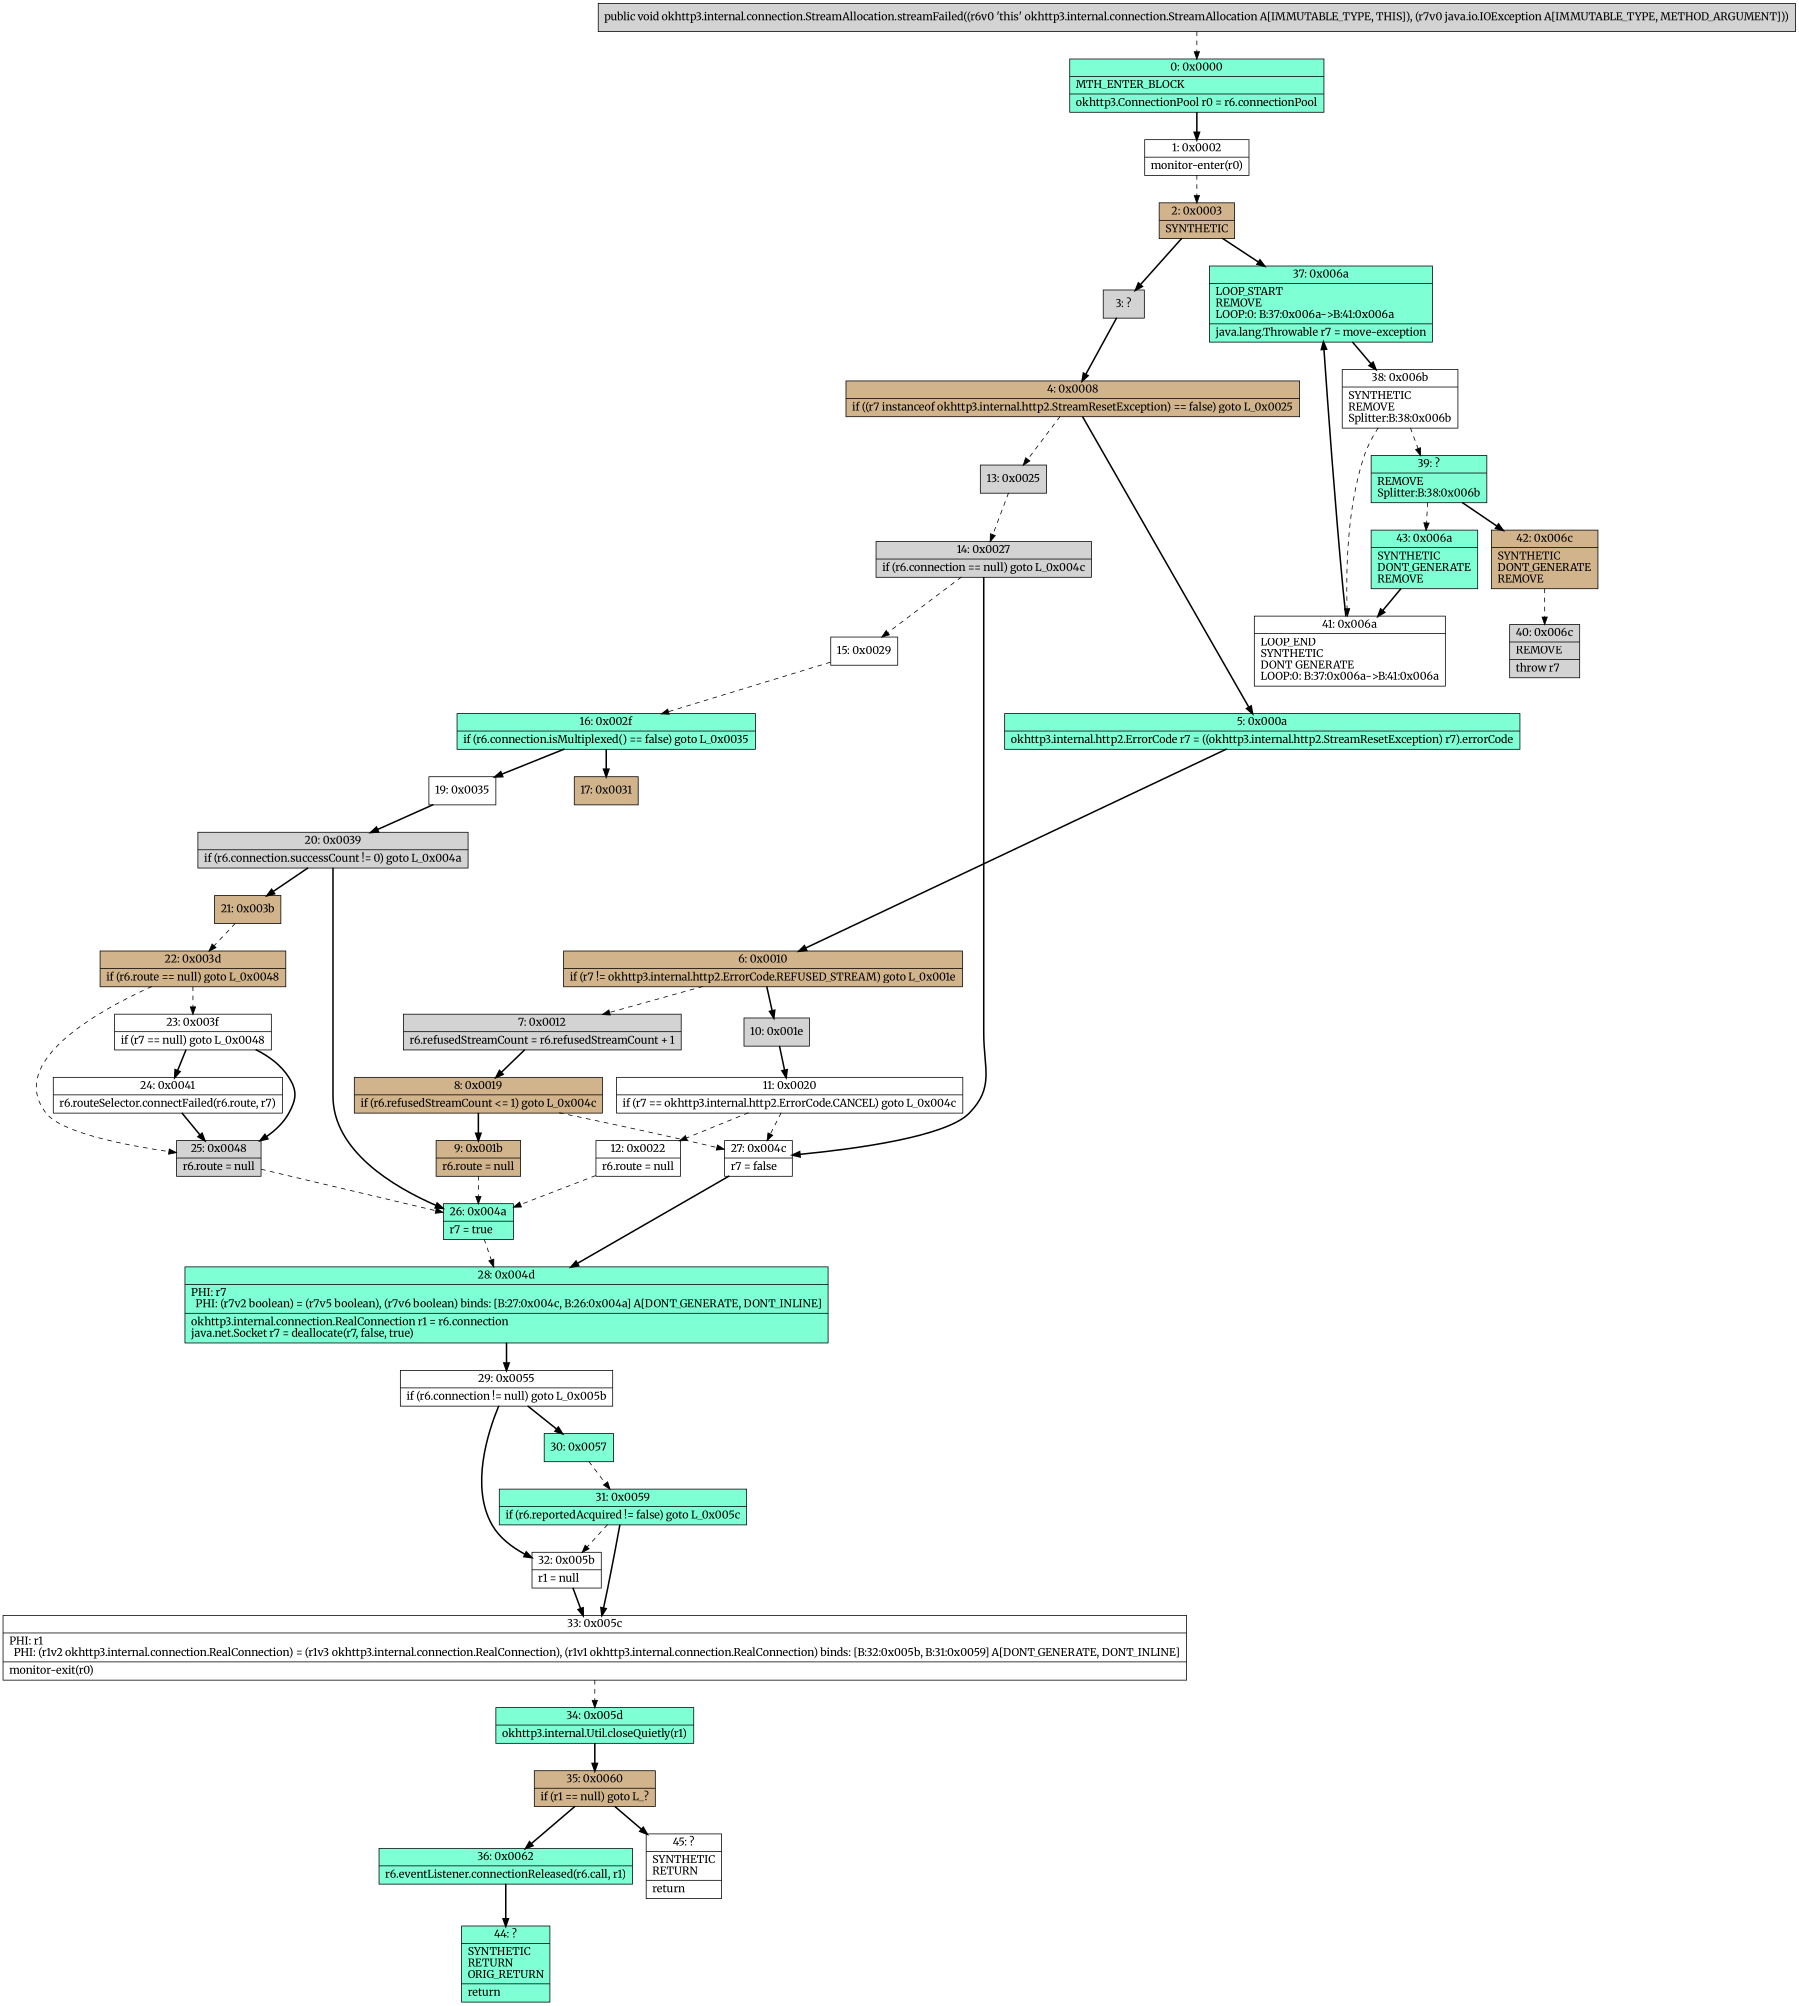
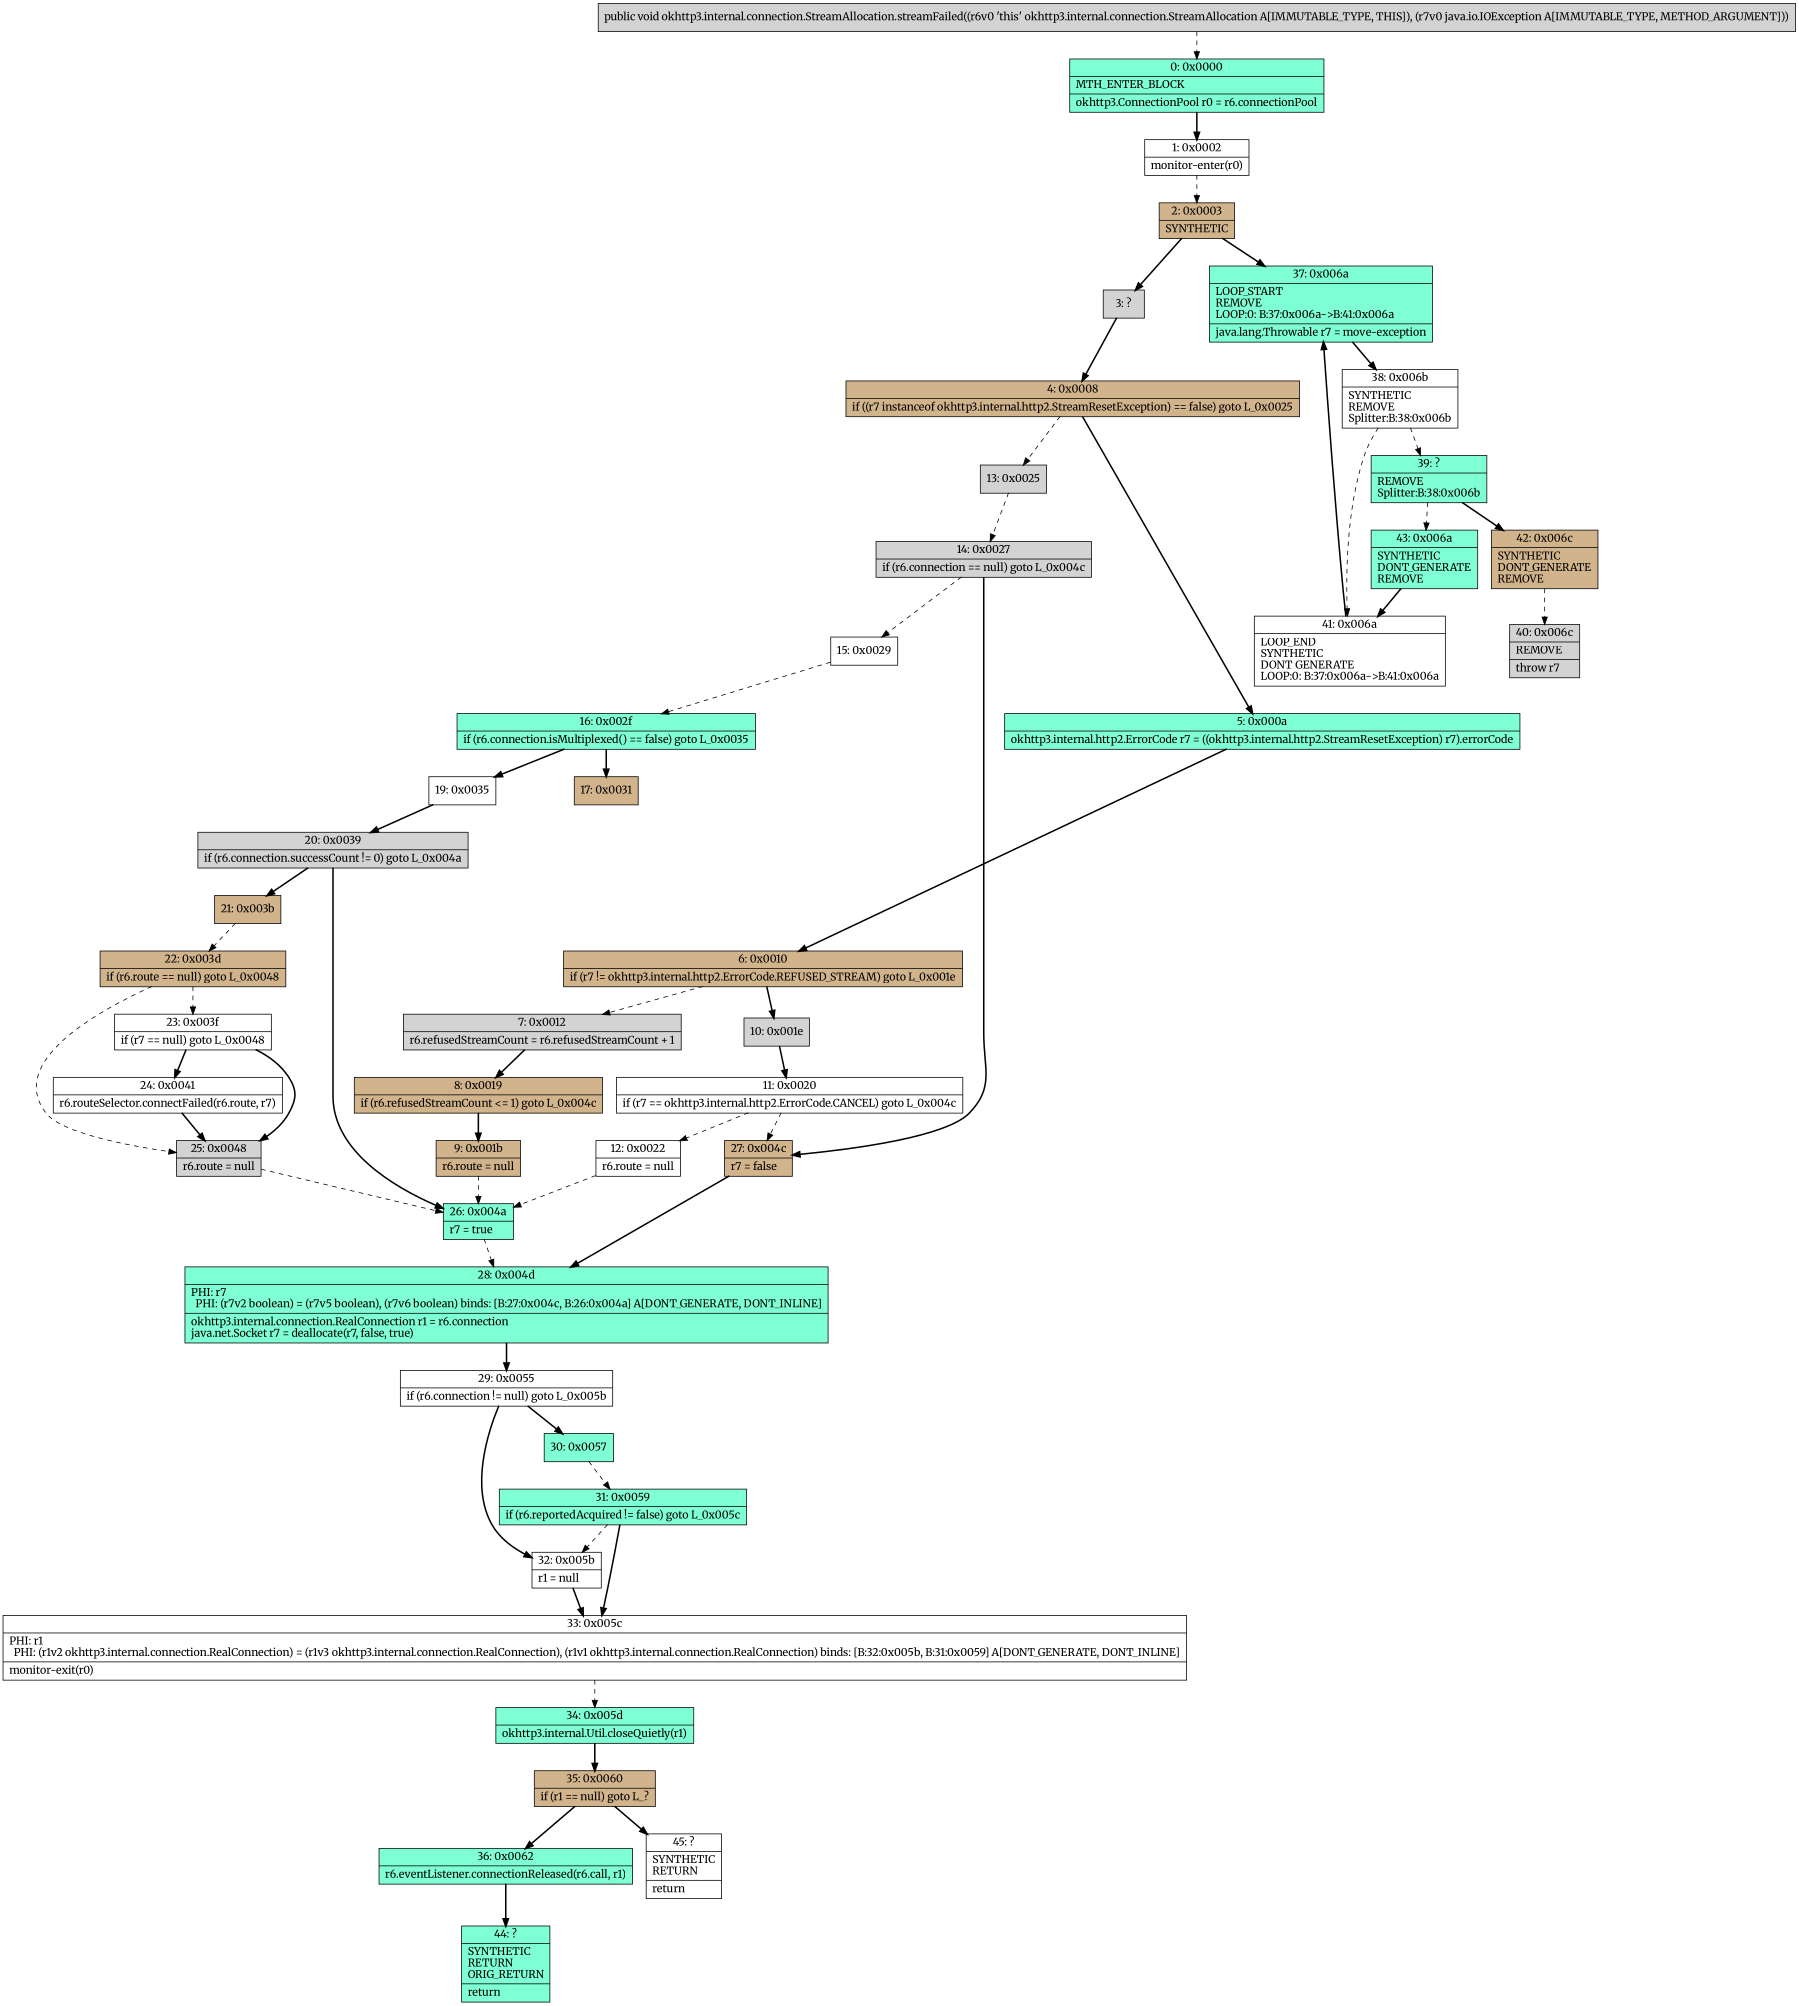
  digraph {
    fontname=Merriweather
    node [fillcolor=aquamarine fontname=Merriweather shape=record style=filled]
    edge [fontname=Merriweather style=bold]
    n1 [label="{0\:\ 0x0000|MTH_ENTER_BLOCK\l|okhttp3.ConnectionPool r0 = r6.connectionPool\l}"]
    n2 [fillcolor=white label="{1\:\ 0x0002|monitor\-enter(r0)\l}"]
    n3 [fillcolor=tan label="{2\:\ 0x0003|SYNTHETIC\l}"]
    n4 [fillcolor=lightgrey label="{3\:\ ?}"]
    n5 [label="{37\:\ 0x006a|LOOP_START\lREMOVE\lLOOP:0: B:37:0x006a\-\>B:41:0x006a\l|java.lang.Throwable r7 = move\-exception\l}"]
    n6 [fillcolor=tan label="{4\:\ 0x0008|if ((r7 instanceof okhttp3.internal.http2.StreamResetException) == false) goto L_0x0025\l}"]
    n7 [fillcolor=white label="{38\:\ 0x006b|SYNTHETIC\lREMOVE\lSplitter:B:38:0x006b\l}"]
    n8 [label="{5\:\ 0x000a|okhttp3.internal.http2.ErrorCode r7 = ((okhttp3.internal.http2.StreamResetException) r7).errorCode\l}"]
    n9 [fillcolor=lightgrey label="{13\:\ 0x0025}"]
    n10 [fillcolor=tan label="{6\:\ 0x0010|if (r7 != okhttp3.internal.http2.ErrorCode.REFUSED_STREAM) goto L_0x001e\l}"]
    n11 [fillcolor=lightgrey label="{14\:\ 0x0027|if (r6.connection == null) goto L_0x004c\l}"]
    n12 [fillcolor=lightgrey label="{7\:\ 0x0012|r6.refusedStreamCount = r6.refusedStreamCount + 1\l}"]
    n13 [fillcolor=lightgrey label="{10\:\ 0x001e}"]
    n14 [fillcolor=tan label="{8\:\ 0x0019|if (r6.refusedStreamCount \<= 1) goto L_0x004c\l}"]
    n15 [fillcolor=white label="{11\:\ 0x0020|if (r7 == okhttp3.internal.http2.ErrorCode.CANCEL) goto L_0x004c\l}"]
    n16 [fillcolor=tan label="{9\:\ 0x001b|r6.route = null\l}"]
-   n17 [fillcolor=white label="{27\:\ 0x004c|r7 = false\l}"]
+   n17 [fillcolor=tan label="{27\:\ 0x004c|r7 = false\l}"]
    n18 [label="{26\:\ 0x004a|r7 = true\l}"]
    n19 [label="{28\:\ 0x004d|PHI: r7 \l  PHI: (r7v2 boolean) = (r7v5 boolean), (r7v6 boolean) binds: [B:27:0x004c, B:26:0x004a] A[DONT_GENERATE, DONT_INLINE]\l|okhttp3.internal.connection.RealConnection r1 = r6.connection\ljava.net.Socket r7 = deallocate(r7, false, true)\l}"]
    n20 [fillcolor=white label="{12\:\ 0x0022|r6.route = null\l}"]
    n21 [fillcolor=white label="{15\:\ 0x0029}"]
    n22 [label="{16\:\ 0x002f|if (r6.connection.isMultiplexed() == false) goto L_0x0035\l}"]
    n23 [fillcolor=tan label="{17\:\ 0x0031}"]
    n24 [fillcolor=white label="{19\:\ 0x0035}"]
    n25 [fillcolor=lightgrey label="{20\:\ 0x0039|if (r6.connection.successCount != 0) goto L_0x004a\l}"]
    n26 [fillcolor=tan label="{21\:\ 0x003b}"]
    n27 [fillcolor=tan label="{22\:\ 0x003d|if (r6.route == null) goto L_0x0048\l}"]
    n28 [fillcolor=white label="{23\:\ 0x003f|if (r7 == null) goto L_0x0048\l}"]
    n29 [fillcolor=lightgrey label="{25\:\ 0x0048|r6.route = null\l}"]
    n30 [fillcolor=white label="{24\:\ 0x0041|r6.routeSelector.connectFailed(r6.route, r7)\l}"]
    n31 [fillcolor=white label="{29\:\ 0x0055|if (r6.connection != null) goto L_0x005b\l}"]
    n32 [label="{30\:\ 0x0057}"]
    n33 [fillcolor=white label="{32\:\ 0x005b|r1 = null\l}"]
    n34 [label="{31\:\ 0x0059|if (r6.reportedAcquired != false) goto L_0x005c\l}"]
    n35 [fillcolor=white label="{33\:\ 0x005c|PHI: r1 \l  PHI: (r1v2 okhttp3.internal.connection.RealConnection) = (r1v3 okhttp3.internal.connection.RealConnection), (r1v1 okhttp3.internal.connection.RealConnection) binds: [B:32:0x005b, B:31:0x0059] A[DONT_GENERATE, DONT_INLINE]\l|monitor\-exit(r0)\l}"]
    n36 [label="{34\:\ 0x005d|okhttp3.internal.Util.closeQuietly(r1)\l}"]
    n37 [fillcolor=tan label="{35\:\ 0x0060|if (r1 == null) goto L_?\l}"]
    n38 [label="{36\:\ 0x0062|r6.eventListener.connectionReleased(r6.call, r1)\l}"]
    n39 [fillcolor=white label="{45\:\ ?|SYNTHETIC\lRETURN\l|return\l}"]
    n40 [label="{44\:\ ?|SYNTHETIC\lRETURN\lORIG_RETURN\l|return\l}"]
    n41 [label="{39\:\ ?|REMOVE\lSplitter:B:38:0x006b\l}"]
    n42 [fillcolor=white label="{41\:\ 0x006a|LOOP_END\lSYNTHETIC\lDONT_GENERATE\lLOOP:0: B:37:0x006a\-\>B:41:0x006a\l}"]
    n43 [fillcolor=tan label="{42\:\ 0x006c|SYNTHETIC\lDONT_GENERATE\lREMOVE\l}"]
    n44 [label="{43\:\ 0x006a|SYNTHETIC\lDONT_GENERATE\lREMOVE\l}"]
    n45 [fillcolor=lightgrey label="{40\:\ 0x006c|REMOVE\l|throw r7\l}"]
    n46 [fillcolor=lightgrey label="{public void okhttp3.internal.connection.StreamAllocation.streamFailed((r6v0 'this' okhttp3.internal.connection.StreamAllocation A[IMMUTABLE_TYPE, THIS]), (r7v0 java.io.IOException A[IMMUTABLE_TYPE, METHOD_ARGUMENT])) }"]
    n1 -> n2
    n2 -> n3 [style=dashed]
    n3 -> n4
    n3 -> n5
    n4 -> n6
    n5 -> n7
    n6 -> n8
    n6 -> n9 [style=dashed]
    n7 -> n41 [style=dashed]
    n7 -> n42 [style=dashed]
    n8 -> n10
    n9 -> n11 [style=dashed]
    n10 -> n12 [style=dashed]
    n10 -> n13
    n11 -> n17
    n11 -> n21 [style=dashed]
    n12 -> n14
    n13 -> n15
    n14 -> n16
-   n14 -> n17 [style=dashed]
    n15 -> n17 [style=dashed]
    n15 -> n20 [style=dashed]
    n16 -> n18 [style=dashed]
    n17 -> n19
    n18 -> n19 [style=dashed]
    n19 -> n31
    n20 -> n18 [style=dashed]
    n21 -> n22 [style=dashed]
    n22 -> n23
    n22 -> n24
    n24 -> n25
    n25 -> n18
    n25 -> n26
    n26 -> n27 [style=dashed]
    n27 -> n28 [style=dashed]
    n27 -> n29 [style=dashed]
    n28 -> n29
    n28 -> n30
    n29 -> n18 [style=dashed]
    n30 -> n29
    n31 -> n32
    n31 -> n33
    n32 -> n34 [style=dashed]
    n33 -> n35
    n34 -> n33 [style=dashed]
    n34 -> n35
    n35 -> n36 [style=dashed]
    n36 -> n37
    n37 -> n38
    n37 -> n39
    n38 -> n40
    n41 -> n43
    n41 -> n44 [style=dashed]
    n42 -> n5
    n43 -> n45 [style=dashed]
    n44 -> n42
    n46 -> n1 [style=dashed]
  }
